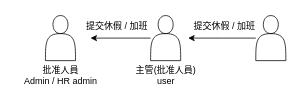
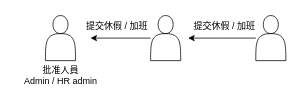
  <mxCell id="0" />
  <mxCell id="1" parent="0" />
  <mxCell id="2" style="edgeStyle=orthogonalEdgeStyle;rounded=0;orthogonalLoop=1;jettySize=auto;html=1;" edge="1" parent="1" source="3"><mxGeometry relative="1" as="geometry"><mxPoint x="250" y="50" as="targetPoint" /></mxGeometry></mxCell>
  <mxCell id="3" value="&amp;nbsp; &amp;nbsp; &amp;nbsp; &amp;nbsp; &amp;nbsp; &amp;nbsp; &amp;nbsp; &amp;nbsp; &amp;nbsp; &amp;nbsp;&amp;nbsp;" style="shape=actor;whiteSpace=wrap;html=1;" vertex="1" parent="1"><mxGeometry x="340" y="20" width="40" height="60" as="geometry" /></mxCell>
  <mxCell id="4" style="edgeStyle=orthogonalEdgeStyle;rounded=0;orthogonalLoop=1;jettySize=auto;html=1;" edge="1" parent="1" source="5"><mxGeometry relative="1" as="geometry"><mxPoint x="120" y="50" as="targetPoint" /></mxGeometry></mxCell>
  <mxCell id="5" value="" style="shape=actor;whiteSpace=wrap;html=1;" vertex="1" parent="1"><mxGeometry x="200" y="20" width="40" height="60" as="geometry" /></mxCell>
  <mxCell id="6" value="" style="shape=actor;whiteSpace=wrap;html=1;" vertex="1" parent="1"><mxGeometry x="60" y="20" width="40" height="60" as="geometry" /></mxCell>
- <mxCell id="7" value="&lt;div&gt;主管(批准人員)&lt;/div&gt;user" style="text;html=1;align=center;verticalAlign=middle;resizable=0;points=[];autosize=1;strokeColor=none;fillColor=none;" vertex="1" parent="1"><mxGeometry x="170" y="80" width="100" height="40" as="geometry" /></mxCell>
  <mxCell id="8" value="批准人員&lt;div&gt;&lt;/div&gt;&lt;div&gt;Admin / HR admin&lt;/div&gt;" style="text;html=1;align=center;verticalAlign=middle;resizable=0;points=[];autosize=1;strokeColor=none;fillColor=none;" vertex="1" parent="1"><mxGeometry x="20" y="80" width="120" height="40" as="geometry" /></mxCell>
  <mxCell id="9" value="提交休假 / 加班" style="text;html=1;align=center;verticalAlign=middle;resizable=0;points=[];autosize=1;strokeColor=none;fillColor=none;" vertex="1" parent="1"><mxGeometry x="243" y="20" width="110" height="30" as="geometry" /></mxCell>
  <mxCell id="10" value="提交休假 / 加班" style="text;html=1;align=center;verticalAlign=middle;resizable=0;points=[];autosize=1;strokeColor=none;fillColor=none;" vertex="1" parent="1"><mxGeometry x="100" y="20" width="110" height="30" as="geometry" /></mxCell>
